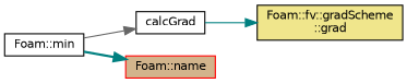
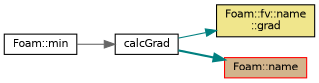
  digraph {
    rankdir=LR
    node [color=black fillcolor=white fontname=Helvetica fontsize=10 shape=record style=filled]
    edge [color=teal fontname=Helvetica fontsize=10 labelfontname=Helvetica labelfontsize=10 style=solid]
    n1 [fontcolor=black height=0.2 label=calcGrad width=0.4]
-   n2 [fillcolor=khaki height=0.2 label="Foam::fv::gradScheme\l::grad" width=0.4]
+   n2 [fillcolor=khaki height=0.2 label="Foam::fv::name\l::grad" width=0.4]
    n3 [color=red fillcolor=tan height=0.2 label="Foam::name" width=0.4]
    n4 [height=0.2 label="Foam::min" width=0.4]
    n1 -> n2
-   n4 -> n3 [style=bold]
+   n1 -> n3 [style=bold]
    n4 -> n1 [color=gray40]
  }
